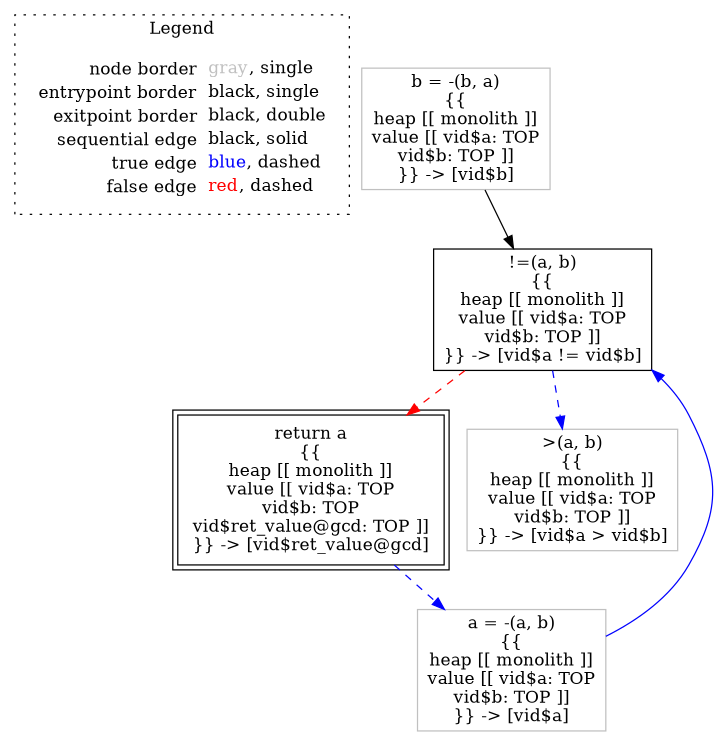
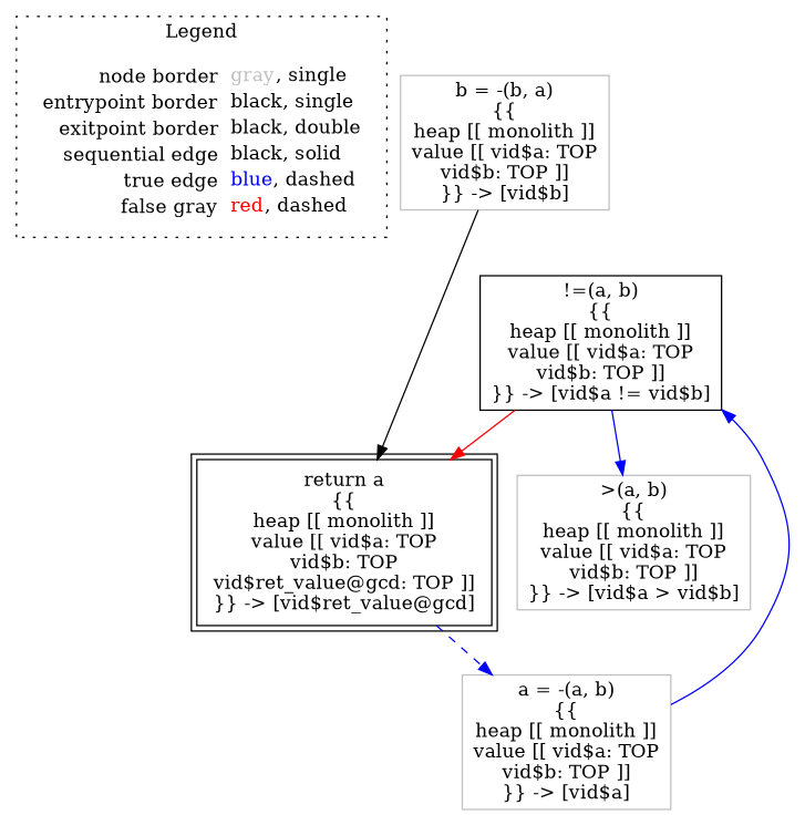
  digraph {
    node [shape=rect color=gray]
    edge [color=blue style=dashed]
-   n1 [label=<<table border="0" cellpadding="2" cellspacing="0" cellborder="0"><tr><td align="right">node border&nbsp;</td><td align="left"><font color="gray">gray</font>, single</td></tr><tr><td align="right">entrypoint border&nbsp;</td><td align="left"><font color="black">black</font>, single</td></tr><tr><td align="right">exitpoint border&nbsp;</td><td align="left"><font color="black">black</font>, double</td></tr><tr><td align="right">sequential edge&nbsp;</td><td align="left"><font color="black">black</font>, solid</td></tr><tr><td align="right">true edge&nbsp;</td><td align="left"><font color="blue">blue</font>, dashed</td></tr><tr><td align="right">false edge&nbsp;</td><td align="left"><font color="red">red</font>, dashed</td></tr></table>> shape=plaintext color=""]
+   n1 [label=<<table border="0" cellpadding="2" cellspacing="0" cellborder="0"><tr><td align="right">node border&nbsp;</td><td align="left"><font color="gray">gray</font>, single</td></tr><tr><td align="right">entrypoint border&nbsp;</td><td align="left"><font color="black">black</font>, single</td></tr><tr><td align="right">exitpoint border&nbsp;</td><td align="left"><font color="black">black</font>, double</td></tr><tr><td align="right">sequential edge&nbsp;</td><td align="left"><font color="black">black</font>, solid</td></tr><tr><td align="right">true edge&nbsp;</td><td align="left"><font color="blue">blue</font>, dashed</td></tr><tr><td align="right">false gray&nbsp;</td><td align="left"><font color="red">red</font>, dashed</td></tr></table>> shape=plaintext color=""]
    n2 [color=black label=<!=(a, b)<BR/>{{<BR/>heap [[ monolith ]]<BR/>value [[ vid$a: TOP<BR/>vid$b: TOP ]]<BR/>}} -&gt; [vid$a != vid$b]>]
    n3 [color=black label=<return a<BR/>{{<BR/>heap [[ monolith ]]<BR/>value [[ vid$a: TOP<BR/>vid$b: TOP<BR/>vid$ret_value@gcd: TOP ]]<BR/>}} -&gt; [vid$ret_value@gcd]> peripheries=2]
    n4 [label=<&gt;(a, b)<BR/>{{<BR/>heap [[ monolith ]]<BR/>value [[ vid$a: TOP<BR/>vid$b: TOP ]]<BR/>}} -&gt; [vid$a &gt; vid$b]>]
    n5 [label=<a = -(a, b)<BR/>{{<BR/>heap [[ monolith ]]<BR/>value [[ vid$a: TOP<BR/>vid$b: TOP ]]<BR/>}} -&gt; [vid$a]>]
    n6 [label=<b = -(b, a)<BR/>{{<BR/>heap [[ monolith ]]<BR/>value [[ vid$a: TOP<BR/>vid$b: TOP ]]<BR/>}} -&gt; [vid$b]>]
    subgraph cluster_1 {
      label=Legend
      style=dotted
      n1
    }
-   n2 -> n3 [color=red]
-   n2 -> n4
+   n2 -> n3 [color=red style=solid]
+   n2 -> n4 [style=solid]
    n3 -> n5
    n5 -> n2 [style=""]
-   n6 -> n2 [color=black style=""]
+   n6 -> n3 [color=black style=""]
  }
